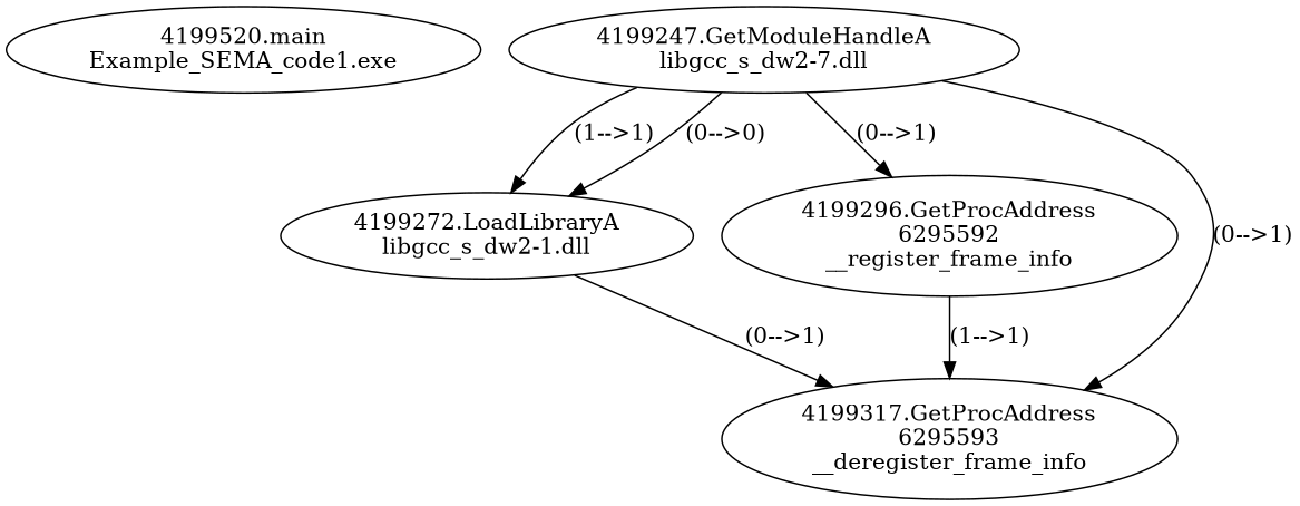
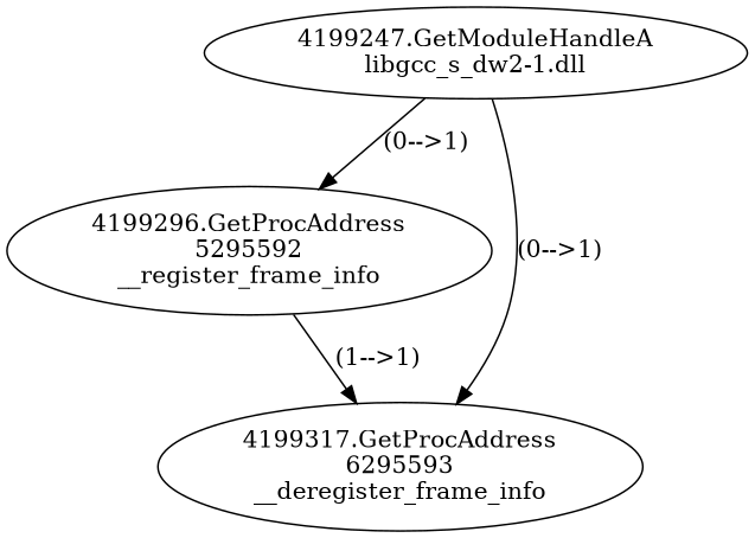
  digraph {
-   n1 [label="4199520.main\nExample_SEMA_code1.exe"]
-   n2 [label="4199247.GetModuleHandleA\nlibgcc_s_dw2-7.dll"]
-   n3 [label="4199272.LoadLibraryA\nlibgcc_s_dw2-1.dll"]
-   n4 [label="4199296.GetProcAddress\n6295592\n__register_frame_info"]
+   n2 [label="4199247.GetModuleHandleA\nlibgcc_s_dw2-1.dll"]
+   n4 [label="4199296.GetProcAddress\n5295592\n__register_frame_info"]
    n5 [label="4199317.GetProcAddress\n6295593\n__deregister_frame_info"]
-   n2 -> n3 [label="(1-->1)"]
-   n2 -> n3 [label="(0-->0)"]
    n2 -> n4 [label="(0-->1)"]
    n2 -> n5 [label="(0-->1)"]
-   n3 -> n5 [label="(0-->1)"]
    n4 -> n5 [label="(1-->1)"]
  }
